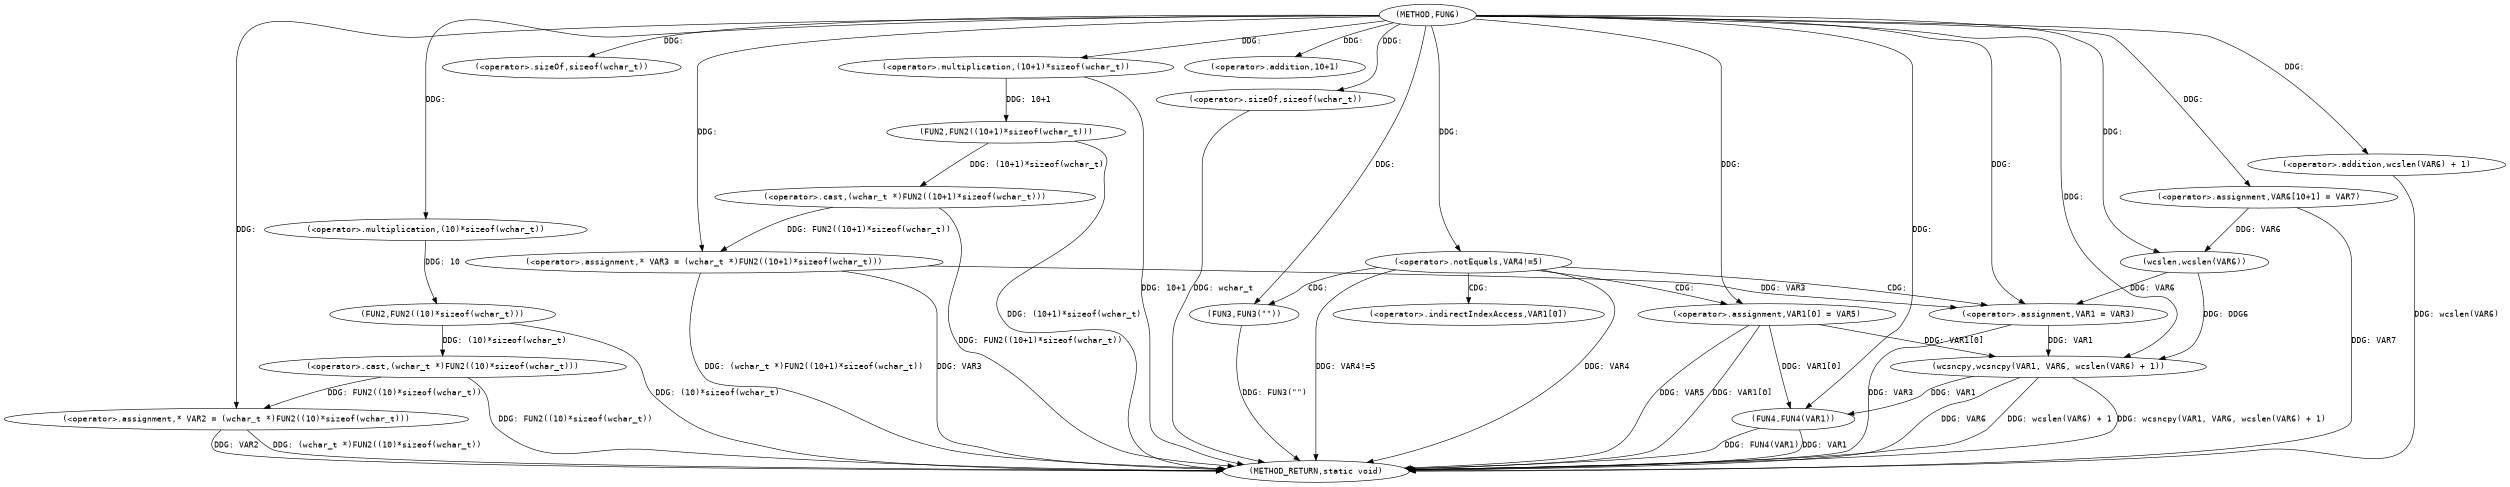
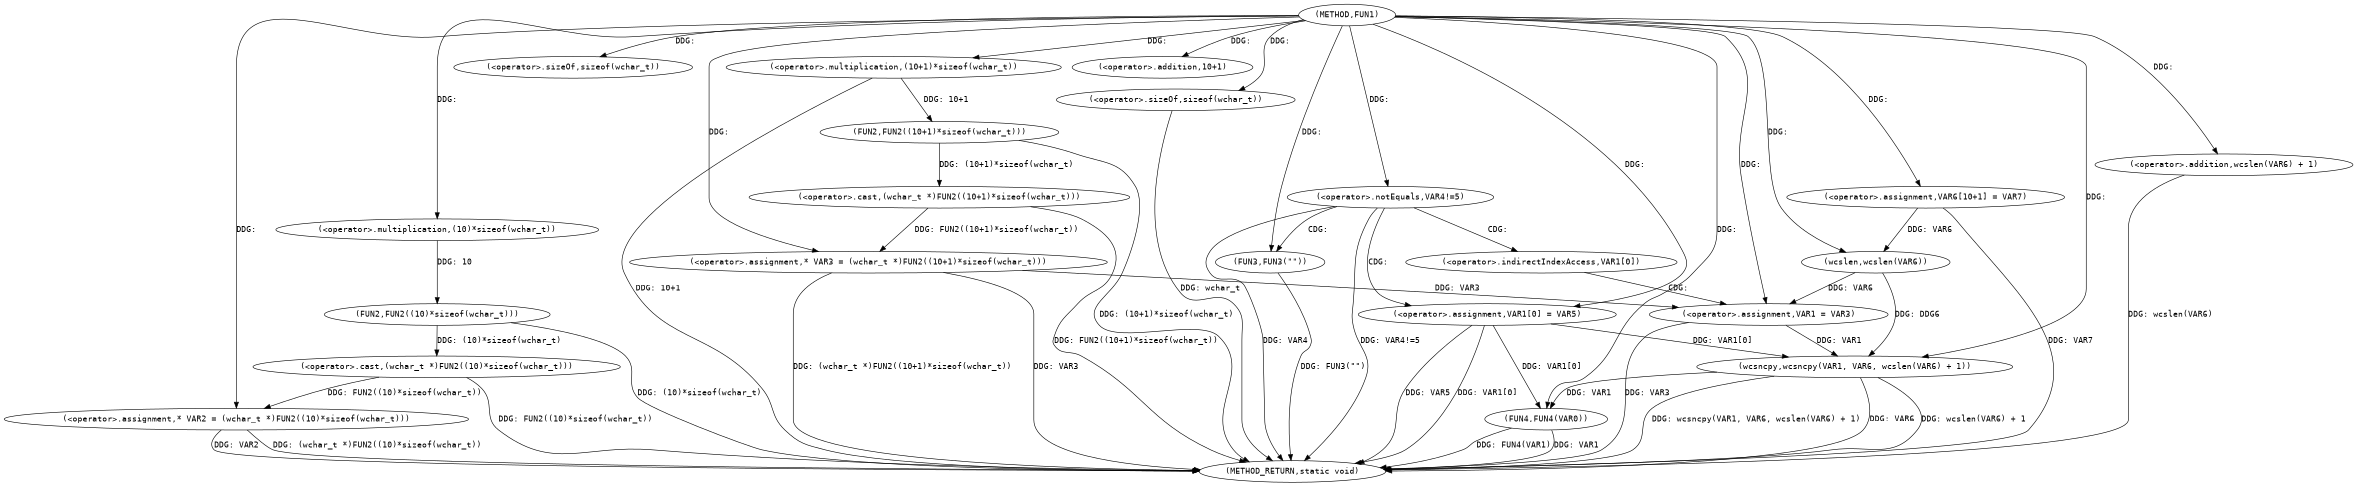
  digraph {
    fontname="DejaVu Sans Mono"
    node [fontname="DejaVu Sans Mono"]
    edge [fontname="DejaVu Sans Mono"]
-   n1 [label="(METHOD,FUN6)"]
+   n1 [label="(METHOD,FUN1)"]
    n2 [label="(<operator>.assignment,* VAR2 = (wchar_t *)FUN2((10)*sizeof(wchar_t)))"]
    n3 [label="(<operator>.multiplication,(10)*sizeof(wchar_t))"]
    n4 [label="(<operator>.sizeOf,sizeof(wchar_t))"]
    n5 [label="(<operator>.assignment,* VAR3 = (wchar_t *)FUN2((10+1)*sizeof(wchar_t)))"]
    n6 [label="(<operator>.multiplication,(10+1)*sizeof(wchar_t))"]
    n7 [label="(<operator>.addition,10+1)"]
    n8 [label="(<operator>.sizeOf,sizeof(wchar_t))"]
    n9 [label="(<operator>.notEquals,VAR4!=5)"]
    n10 [label="(FUN3,FUN3(\"\"))"]
    n11 [label="(<operator>.assignment,VAR1 = VAR3)"]
    n12 [label="(<operator>.assignment,VAR1[0] = VAR5)"]
    n13 [label="(<operator>.assignment,VAR6[10+1] = VAR7)"]
    n14 [label="(wcsncpy,wcsncpy(VAR1, VAR6, wcslen(VAR6) + 1))"]
    n15 [label="(<operator>.addition,wcslen(VAR6) + 1)"]
    n16 [label="(wcslen,wcslen(VAR6))"]
-   n17 [label="(FUN4,FUN4(VAR1))"]
+   n17 [label="(FUN4,FUN4(VAR0))"]
    n18 [label="(METHOD_RETURN,static void)"]
    n19 [label="(FUN2,FUN2((10)*sizeof(wchar_t)))"]
    n20 [label="(FUN2,FUN2((10+1)*sizeof(wchar_t)))"]
    n21 [label="(<operator>.indirectIndexAccess,VAR1[0])"]
    n22 [label="(<operator>.cast,(wchar_t *)FUN2((10)*sizeof(wchar_t)))"]
    n23 [label="(<operator>.cast,(wchar_t *)FUN2((10+1)*sizeof(wchar_t)))"]
    n1 -> n2 [label="DDG: "]
    n1 -> n3 [label="DDG: "]
    n1 -> n4 [label="DDG: "]
    n1 -> n5 [label="DDG: "]
    n1 -> n6 [label="DDG: "]
    n1 -> n7 [label="DDG: "]
    n1 -> n8 [label="DDG: "]
    n1 -> n9 [label="DDG: "]
    n1 -> n10 [label="DDG: "]
    n1 -> n11 [label="DDG: "]
    n1 -> n12 [label="DDG: "]
    n1 -> n13 [label="DDG: "]
    n1 -> n14 [label="DDG: "]
    n1 -> n15 [label="DDG: "]
    n1 -> n16 [label="DDG: "]
    n1 -> n17 [label="DDG: "]
    n2 -> n18 [label="DDG: VAR2"]
    n2 -> n18 [label="DDG: (wchar_t *)FUN2((10)*sizeof(wchar_t))"]
    n3 -> n19 [label="DDG: 10"]
    n5 -> n11 [label="DDG: VAR3"]
    n5 -> n18 [label="DDG: VAR3"]
    n5 -> n18 [label="DDG: (wchar_t *)FUN2((10+1)*sizeof(wchar_t))"]
    n6 -> n18 [label="DDG: 10+1"]
    n6 -> n20 [label="DDG: 10+1"]
    n8 -> n18 [label="DDG: wchar_t"]
    n9 -> n10 [label="CDG: "]
-   n9 -> n11 [label="CDG: "]
+   n21 -> n11 [label="CDG: "]
    n9 -> n12 [label="CDG: "]
    n9 -> n18 [label="DDG: VAR4"]
    n9 -> n18 [label="DDG: VAR4!=5"]
    n9 -> n21 [label="CDG: "]
    n10 -> n18 [label="DDG: FUN3(\"\")"]
    n11 -> n14 [label="DDG: VAR1"]
    n11 -> n18 [label="DDG: VAR3"]
    n12 -> n14 [label="DDG: VAR1[0]"]
    n12 -> n17 [label="DDG: VAR1[0]"]
    n12 -> n18 [label="DDG: VAR1[0]"]
    n12 -> n18 [label="DDG: VAR5"]
    n13 -> n16 [label="DDG: VAR6"]
    n13 -> n18 [label="DDG: VAR7"]
    n14 -> n17 [label="DDG: VAR1"]
    n14 -> n18 [label="DDG: VAR6"]
    n14 -> n18 [label="DDG: wcslen(VAR6) + 1"]
    n14 -> n18 [label="DDG: wcsncpy(VAR1, VAR6, wcslen(VAR6) + 1)"]
    n15 -> n18 [label="DDG: wcslen(VAR6)"]
    n16 -> n11 [label="DDG: VAR6"]
    n16 -> n14 [label="DDG: DDG6"]
    n17 -> n18 [label="DDG: FUN4(VAR1)"]
    n17 -> n18 [label="DDG: VAR1"]
    n19 -> n18 [label="DDG: (10)*sizeof(wchar_t)"]
    n19 -> n22 [label="DDG: (10)*sizeof(wchar_t)"]
    n20 -> n18 [label="DDG: (10+1)*sizeof(wchar_t)"]
    n20 -> n23 [label="DDG: (10+1)*sizeof(wchar_t)"]
    n22 -> n2 [label="DDG: FUN2((10)*sizeof(wchar_t))"]
    n22 -> n18 [label="DDG: FUN2((10)*sizeof(wchar_t))"]
    n23 -> n5 [label="DDG: FUN2((10+1)*sizeof(wchar_t))"]
    n23 -> n18 [label="DDG: FUN2((10+1)*sizeof(wchar_t))"]
  }
